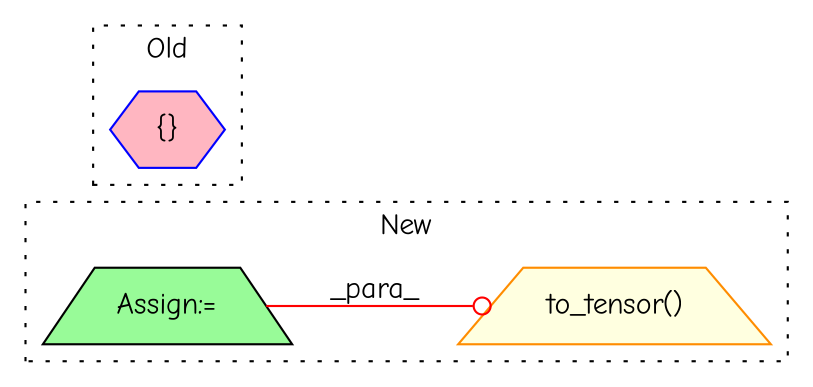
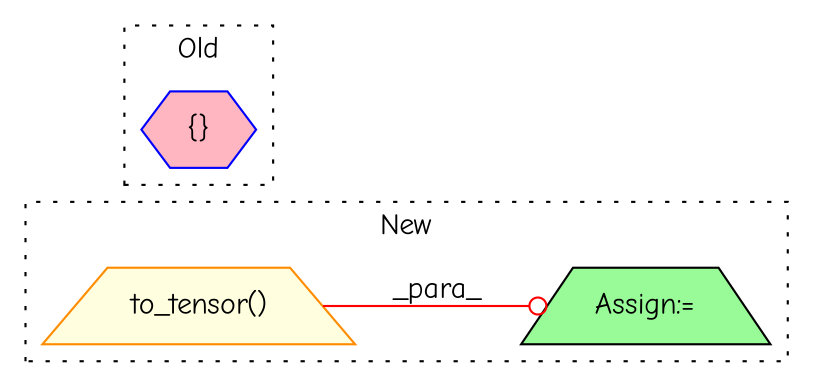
  digraph {
    rankdir=LR
    fontname="Comic Neue"
    node [shape=trapezium style=filled fontname="Comic Neue"]
    n1 [a=75 l="17,1" label="to_tensor()" s="993,1027" fillcolor=lightyellow color=darkorange]
    n2 [a=68 l=3 label="Assign:=" s=990 fillcolor=palegreen color=black]
    n3 [a=59 l="1,0" label="{}" s="851,871" shape=hexagon fillcolor=lightpink color=blue]
    subgraph cluster_1 {
      label=New
      style=dotted
      n1
      n2
    }
    subgraph cluster_2 {
      label=Old
      style=dotted
      n3
    }
-   n2 -> n1 [label=_para_ color=red arrowhead=odot fontname="Comic Neue"]
+   n1 -> n2 [label=_para_ color=red arrowhead=odot fontname="Comic Neue"]
  }
